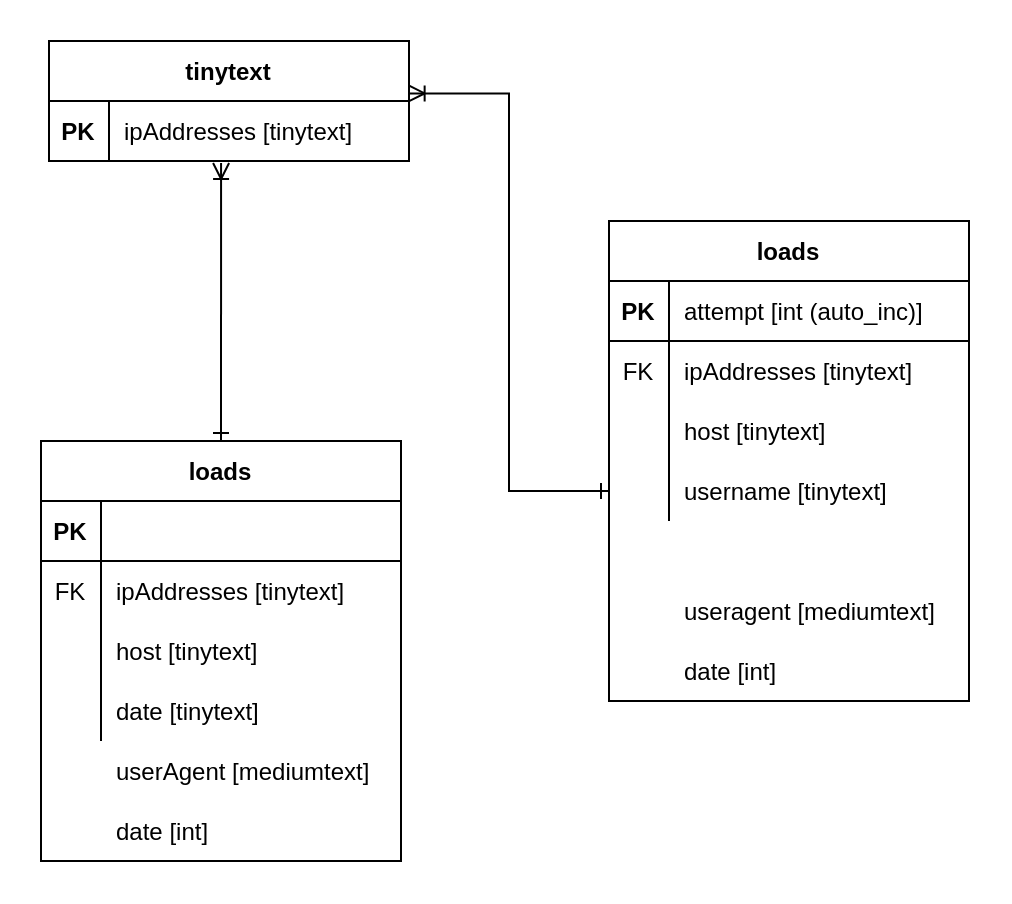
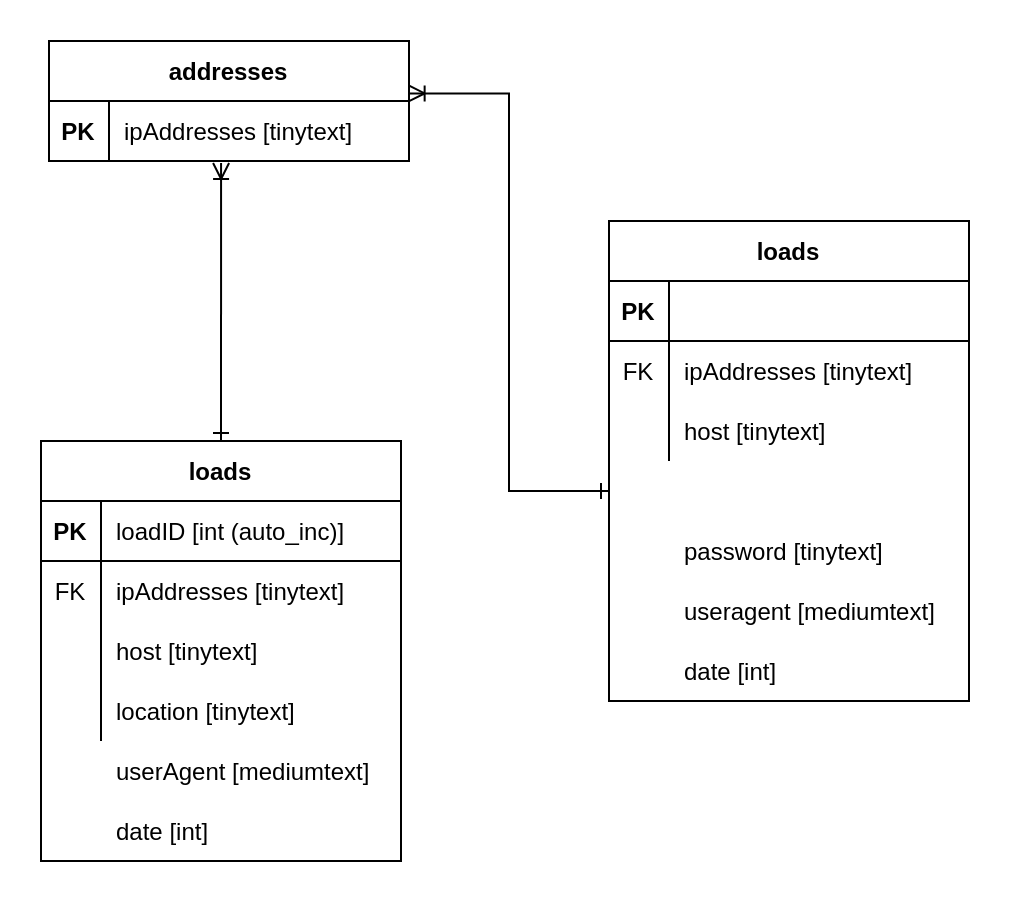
  <mxCell id="0" />
  <mxCell id="1" parent="0" />
- <mxCell id="2" value="tinytext" style="shape=table;startSize=30;container=1;collapsible=1;childLayout=tableLayout;fixedRows=1;rowLines=0;fontStyle=1;align=center;resizeLast=1;" vertex="1" parent="1"><mxGeometry x="24" y="20" width="180" height="60" as="geometry" /></mxCell>
+ <mxCell id="2" value="addresses" style="shape=table;startSize=30;container=1;collapsible=1;childLayout=tableLayout;fixedRows=1;rowLines=0;fontStyle=1;align=center;resizeLast=1;" vertex="1" parent="1"><mxGeometry x="24" y="20" width="180" height="60" as="geometry" /></mxCell>
  <mxCell id="3" value="" style="shape=partialRectangle;collapsible=0;dropTarget=0;pointerEvents=0;fillColor=none;top=0;left=0;bottom=1;right=0;points=[[0,0.5],[1,0.5]];portConstraint=eastwest;" vertex="1" parent="2"><mxGeometry y="30" width="180" height="30" as="geometry" /></mxCell>
  <mxCell id="4" value="PK" style="shape=partialRectangle;connectable=0;fillColor=none;top=0;left=0;bottom=0;right=0;fontStyle=1;overflow=hidden;" vertex="1" parent="3"><mxGeometry width="30" height="30" as="geometry" /></mxCell>
  <mxCell id="5" value="ipAddresses [tinytext]" style="shape=partialRectangle;connectable=0;fillColor=none;top=0;left=0;bottom=0;right=0;align=left;spacingLeft=6;fontStyle=0;overflow=hidden;" vertex="1" parent="3"><mxGeometry x="30" width="150" height="30" as="geometry" /></mxCell>
  <mxCell id="6" value="" style="group" vertex="1" connectable="0" parent="1"><mxGeometry x="20" y="220" width="180" height="210" as="geometry" /></mxCell>
  <mxCell id="7" value="" style="group" vertex="1" connectable="0" parent="6"><mxGeometry width="180" height="210" as="geometry" /></mxCell>
  <mxCell id="8" value="loads" style="shape=table;startSize=30;container=1;collapsible=1;childLayout=tableLayout;fixedRows=1;rowLines=0;fontStyle=1;align=center;resizeLast=1;" vertex="1" parent="7"><mxGeometry width="180" height="210" as="geometry" /></mxCell>
  <mxCell id="9" value="" style="shape=partialRectangle;collapsible=0;dropTarget=0;pointerEvents=0;fillColor=none;top=0;left=0;bottom=1;right=0;points=[[0,0.5],[1,0.5]];portConstraint=eastwest;" vertex="1" parent="8"><mxGeometry y="30" width="180" height="30" as="geometry" /></mxCell>
  <mxCell id="10" value="PK" style="shape=partialRectangle;connectable=0;fillColor=none;top=0;left=0;bottom=0;right=0;fontStyle=1;overflow=hidden;" vertex="1" parent="9"><mxGeometry width="30" height="30" as="geometry" /></mxCell>
+ <mxCell id="11" value="loadID [int (auto_inc)]" style="shape=partialRectangle;connectable=0;fillColor=none;top=0;left=0;bottom=0;right=0;align=left;spacingLeft=6;fontStyle=0;overflow=hidden;" vertex="1" parent="9"><mxGeometry x="30" width="150" height="30" as="geometry" /></mxCell>
  <mxCell id="12" value="" style="shape=partialRectangle;collapsible=0;dropTarget=0;pointerEvents=0;fillColor=none;top=0;left=0;bottom=0;right=0;points=[[0,0.5],[1,0.5]];portConstraint=eastwest;" vertex="1" parent="8"><mxGeometry y="60" width="180" height="30" as="geometry" /></mxCell>
  <mxCell id="13" value="FK" style="shape=partialRectangle;connectable=0;fillColor=none;top=0;left=0;bottom=0;right=0;editable=1;overflow=hidden;" vertex="1" parent="12"><mxGeometry width="30" height="30" as="geometry" /></mxCell>
  <mxCell id="14" value="ipAddresses [tinytext]" style="shape=partialRectangle;connectable=0;fillColor=none;top=0;left=0;bottom=0;right=0;align=left;spacingLeft=6;overflow=hidden;fontStyle=0" vertex="1" parent="12"><mxGeometry x="30" width="150" height="30" as="geometry" /></mxCell>
  <mxCell id="15" value="" style="shape=partialRectangle;collapsible=0;dropTarget=0;pointerEvents=0;fillColor=none;top=0;left=0;bottom=0;right=0;points=[[0,0.5],[1,0.5]];portConstraint=eastwest;" vertex="1" parent="8"><mxGeometry y="90" width="180" height="30" as="geometry" /></mxCell>
  <mxCell id="16" value="" style="shape=partialRectangle;connectable=0;fillColor=none;top=0;left=0;bottom=0;right=0;editable=1;overflow=hidden;" vertex="1" parent="15"><mxGeometry width="30" height="30" as="geometry" /></mxCell>
  <mxCell id="17" value="host [tinytext]" style="shape=partialRectangle;connectable=0;fillColor=none;top=0;left=0;bottom=0;right=0;align=left;spacingLeft=6;overflow=hidden;" vertex="1" parent="15"><mxGeometry x="30" width="150" height="30" as="geometry" /></mxCell>
  <mxCell id="18" value="" style="shape=partialRectangle;collapsible=0;dropTarget=0;pointerEvents=0;fillColor=none;top=0;left=0;bottom=0;right=0;points=[[0,0.5],[1,0.5]];portConstraint=eastwest;" vertex="1" parent="8"><mxGeometry y="120" width="180" height="30" as="geometry" /></mxCell>
  <mxCell id="19" value="" style="shape=partialRectangle;connectable=0;fillColor=none;top=0;left=0;bottom=0;right=0;editable=1;overflow=hidden;" vertex="1" parent="18"><mxGeometry width="30" height="30" as="geometry" /></mxCell>
- <mxCell id="20" value="date [tinytext]" style="shape=partialRectangle;connectable=0;fillColor=none;top=0;left=0;bottom=0;right=0;align=left;spacingLeft=6;overflow=hidden;" vertex="1" parent="18"><mxGeometry x="30" width="150" height="30" as="geometry" /></mxCell>
+ <mxCell id="20" value="location [tinytext]" style="shape=partialRectangle;connectable=0;fillColor=none;top=0;left=0;bottom=0;right=0;align=left;spacingLeft=6;overflow=hidden;" vertex="1" parent="18"><mxGeometry x="30" width="150" height="30" as="geometry" /></mxCell>
  <mxCell id="21" value="" style="shape=partialRectangle;collapsible=0;dropTarget=0;pointerEvents=0;fillColor=none;top=0;left=0;bottom=0;right=0;points=[[0,0.5],[1,0.5]];portConstraint=eastwest;" vertex="1" parent="7"><mxGeometry y="150" width="180" height="30" as="geometry" /></mxCell>
  <mxCell id="22" value="" style="shape=partialRectangle;connectable=0;fillColor=none;top=0;left=0;bottom=0;right=0;editable=1;overflow=hidden;" vertex="1" parent="21"><mxGeometry width="30" height="30" as="geometry" /></mxCell>
  <mxCell id="23" value="userAgent [mediumtext]" style="shape=partialRectangle;connectable=0;fillColor=none;top=0;left=0;bottom=0;right=0;align=left;spacingLeft=6;overflow=hidden;" vertex="1" parent="21"><mxGeometry x="30" width="150" height="30" as="geometry" /></mxCell>
  <mxCell id="24" value="" style="shape=partialRectangle;collapsible=0;dropTarget=0;pointerEvents=0;fillColor=none;top=0;left=0;bottom=0;right=0;points=[[0,0.5],[1,0.5]];portConstraint=eastwest;" vertex="1" parent="7"><mxGeometry y="180" width="180" height="30" as="geometry" /></mxCell>
  <mxCell id="25" value="" style="shape=partialRectangle;connectable=0;fillColor=none;top=0;left=0;bottom=0;right=0;editable=1;overflow=hidden;" vertex="1" parent="24"><mxGeometry width="30" height="30" as="geometry" /></mxCell>
  <mxCell id="26" value="date [int]" style="shape=partialRectangle;connectable=0;fillColor=none;top=0;left=0;bottom=0;right=0;align=left;spacingLeft=6;overflow=hidden;" vertex="1" parent="24"><mxGeometry x="30" width="150" height="30" as="geometry" /></mxCell>
  <mxCell id="27" style="edgeStyle=orthogonalEdgeStyle;rounded=0;orthogonalLoop=1;jettySize=auto;html=1;exitX=0.5;exitY=0;exitDx=0;exitDy=0;entryX=0.478;entryY=1.033;entryDx=0;entryDy=0;entryPerimeter=0;endArrow=ERoneToMany;endFill=0;startArrow=ERone;startFill=0;" edge="1" parent="1" source="8" target="3"><mxGeometry relative="1" as="geometry" /></mxCell>
  <mxCell id="28" value="" style="group" vertex="1" connectable="0" parent="1"><mxGeometry x="304" y="110" width="180" height="240" as="geometry" /></mxCell>
  <mxCell id="29" value="loads" style="shape=table;startSize=30;container=1;collapsible=1;childLayout=tableLayout;fixedRows=1;rowLines=0;fontStyle=1;align=center;resizeLast=1;" vertex="1" parent="28"><mxGeometry width="180" height="240" as="geometry" /></mxCell>
  <mxCell id="30" value="" style="shape=partialRectangle;collapsible=0;dropTarget=0;pointerEvents=0;fillColor=none;top=0;left=0;bottom=1;right=0;points=[[0,0.5],[1,0.5]];portConstraint=eastwest;" vertex="1" parent="29"><mxGeometry y="30" width="180" height="30" as="geometry" /></mxCell>
  <mxCell id="31" value="PK" style="shape=partialRectangle;connectable=0;fillColor=none;top=0;left=0;bottom=0;right=0;fontStyle=1;overflow=hidden;" vertex="1" parent="30"><mxGeometry width="30" height="30" as="geometry" /></mxCell>
- <mxCell id="32" value="attempt [int (auto_inc)]" style="shape=partialRectangle;connectable=0;fillColor=none;top=0;left=0;bottom=0;right=0;align=left;spacingLeft=6;fontStyle=0;overflow=hidden;" vertex="1" parent="30"><mxGeometry x="30" width="150" height="30" as="geometry" /></mxCell>
  <mxCell id="33" value="" style="shape=partialRectangle;collapsible=0;dropTarget=0;pointerEvents=0;fillColor=none;top=0;left=0;bottom=0;right=0;points=[[0,0.5],[1,0.5]];portConstraint=eastwest;" vertex="1" parent="29"><mxGeometry y="60" width="180" height="30" as="geometry" /></mxCell>
  <mxCell id="34" value="FK" style="shape=partialRectangle;connectable=0;fillColor=none;top=0;left=0;bottom=0;right=0;editable=1;overflow=hidden;" vertex="1" parent="33"><mxGeometry width="30" height="30" as="geometry" /></mxCell>
  <mxCell id="35" value="ipAddresses [tinytext]" style="shape=partialRectangle;connectable=0;fillColor=none;top=0;left=0;bottom=0;right=0;align=left;spacingLeft=6;overflow=hidden;fontStyle=0" vertex="1" parent="33"><mxGeometry x="30" width="150" height="30" as="geometry" /></mxCell>
  <mxCell id="36" value="" style="shape=partialRectangle;collapsible=0;dropTarget=0;pointerEvents=0;fillColor=none;top=0;left=0;bottom=0;right=0;points=[[0,0.5],[1,0.5]];portConstraint=eastwest;" vertex="1" parent="29"><mxGeometry y="90" width="180" height="30" as="geometry" /></mxCell>
  <mxCell id="37" value="" style="shape=partialRectangle;connectable=0;fillColor=none;top=0;left=0;bottom=0;right=0;editable=1;overflow=hidden;" vertex="1" parent="36"><mxGeometry width="30" height="30" as="geometry" /></mxCell>
  <mxCell id="38" value="host [tinytext]" style="shape=partialRectangle;connectable=0;fillColor=none;top=0;left=0;bottom=0;right=0;align=left;spacingLeft=6;overflow=hidden;" vertex="1" parent="36"><mxGeometry x="30" width="150" height="30" as="geometry" /></mxCell>
  <mxCell id="39" value="" style="shape=partialRectangle;collapsible=0;dropTarget=0;pointerEvents=0;fillColor=none;top=0;left=0;bottom=0;right=0;points=[[0,0.5],[1,0.5]];portConstraint=eastwest;" vertex="1" parent="29"><mxGeometry y="120" width="180" height="30" as="geometry" /></mxCell>
  <mxCell id="40" value="" style="shape=partialRectangle;connectable=0;fillColor=none;top=0;left=0;bottom=0;right=0;editable=1;overflow=hidden;" vertex="1" parent="39"><mxGeometry width="30" height="30" as="geometry" /></mxCell>
- <mxCell id="41" value="username [tinytext]" style="shape=partialRectangle;connectable=0;fillColor=none;top=0;left=0;bottom=0;right=0;align=left;spacingLeft=6;overflow=hidden;" vertex="1" parent="39"><mxGeometry x="30" width="150" height="30" as="geometry" /></mxCell>
  <mxCell id="42" value="" style="shape=partialRectangle;collapsible=0;dropTarget=0;pointerEvents=0;fillColor=none;top=0;left=0;bottom=0;right=0;points=[[0,0.5],[1,0.5]];portConstraint=eastwest;" vertex="1" parent="28"><mxGeometry y="150" width="180" height="30" as="geometry" /></mxCell>
  <mxCell id="43" value="" style="shape=partialRectangle;connectable=0;fillColor=none;top=0;left=0;bottom=0;right=0;editable=1;overflow=hidden;" vertex="1" parent="42"><mxGeometry width="30" height="30" as="geometry" /></mxCell>
+ <mxCell id="44" value="password [tinytext]" style="shape=partialRectangle;connectable=0;fillColor=none;top=0;left=0;bottom=0;right=0;align=left;spacingLeft=6;overflow=hidden;" vertex="1" parent="42"><mxGeometry x="30" width="150" height="30" as="geometry" /></mxCell>
  <mxCell id="45" value="" style="shape=partialRectangle;collapsible=0;dropTarget=0;pointerEvents=0;fillColor=none;top=0;left=0;bottom=0;right=0;points=[[0,0.5],[1,0.5]];portConstraint=eastwest;" vertex="1" parent="28"><mxGeometry y="180" width="180" height="30" as="geometry" /></mxCell>
  <mxCell id="46" value="" style="shape=partialRectangle;connectable=0;fillColor=none;top=0;left=0;bottom=0;right=0;editable=1;overflow=hidden;" vertex="1" parent="45"><mxGeometry width="30" height="30" as="geometry" /></mxCell>
  <mxCell id="47" value="useragent [mediumtext]" style="shape=partialRectangle;connectable=0;fillColor=none;top=0;left=0;bottom=0;right=0;align=left;spacingLeft=6;overflow=hidden;" vertex="1" parent="45"><mxGeometry x="30" width="150" height="30" as="geometry" /></mxCell>
  <mxCell id="48" value="" style="shape=partialRectangle;collapsible=0;dropTarget=0;pointerEvents=0;fillColor=none;top=0;left=0;bottom=0;right=0;points=[[0,0.5],[1,0.5]];portConstraint=eastwest;" vertex="1" parent="28"><mxGeometry y="210" width="180" height="30" as="geometry" /></mxCell>
  <mxCell id="49" value="" style="shape=partialRectangle;connectable=0;fillColor=none;top=0;left=0;bottom=0;right=0;editable=1;overflow=hidden;" vertex="1" parent="48"><mxGeometry width="30" height="30" as="geometry" /></mxCell>
  <mxCell id="50" value="date [int]" style="shape=partialRectangle;connectable=0;fillColor=none;top=0;left=0;bottom=0;right=0;align=left;spacingLeft=6;overflow=hidden;" vertex="1" parent="48"><mxGeometry x="30" width="150" height="30" as="geometry" /></mxCell>
  <mxCell id="51" style="edgeStyle=orthogonalEdgeStyle;rounded=0;orthogonalLoop=1;jettySize=auto;html=1;exitX=0;exitY=0.5;exitDx=0;exitDy=0;entryX=0.999;entryY=0.437;entryDx=0;entryDy=0;entryPerimeter=0;startArrow=ERone;startFill=0;endArrow=ERoneToMany;endFill=0;" edge="1" parent="1" source="39" target="2"><mxGeometry relative="1" as="geometry" /></mxCell>
